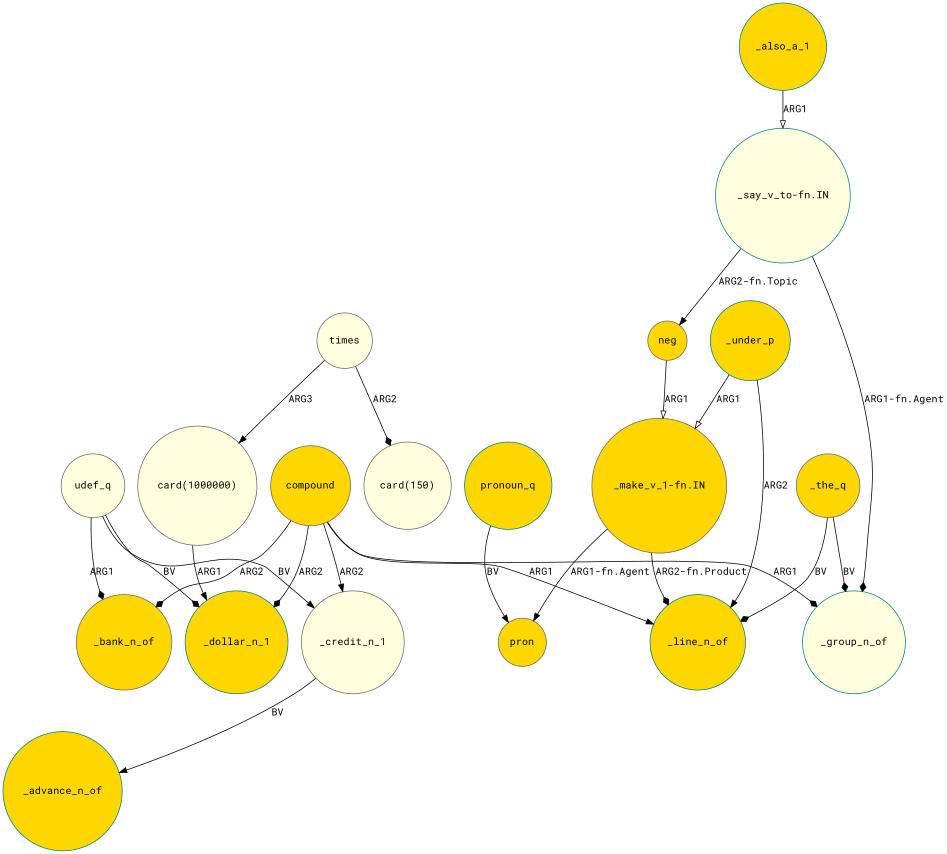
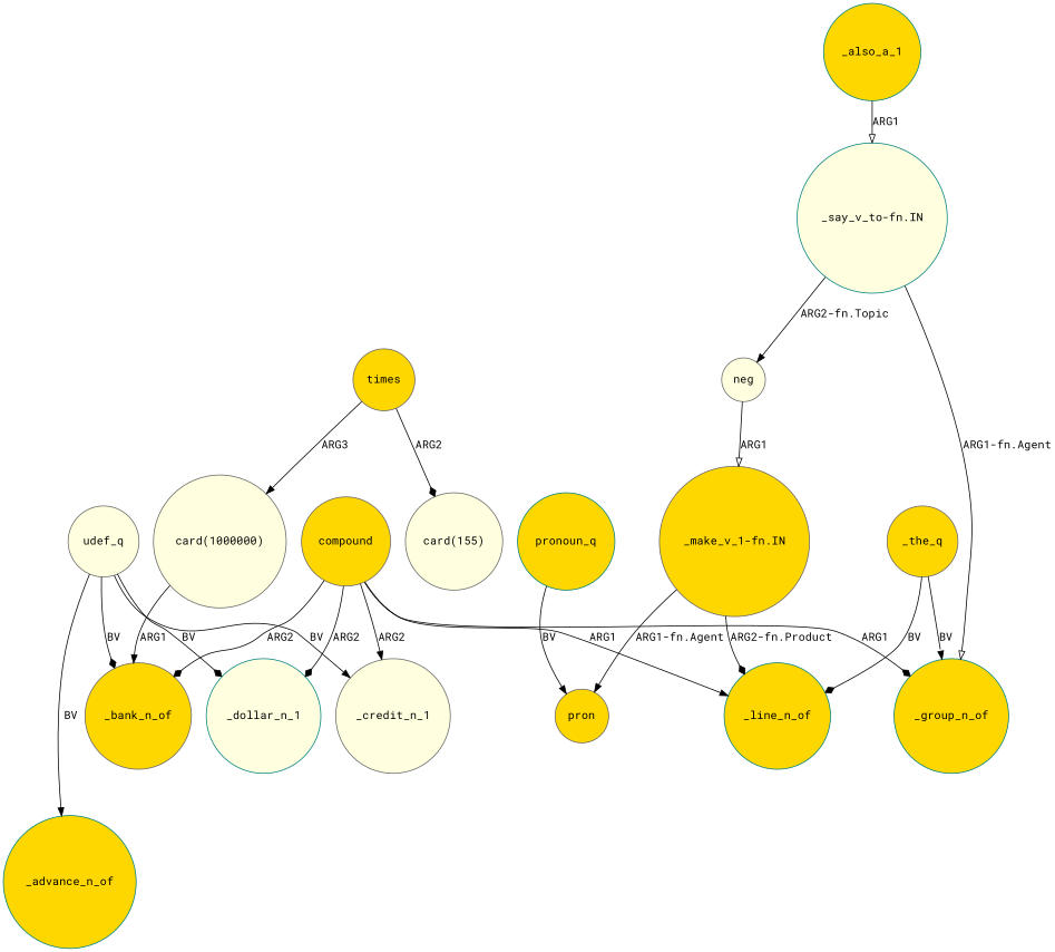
  digraph {
    fontname="Roboto Mono"
    node [color=gray40 fillcolor=gold fontname="Roboto Mono" shape=circle style=filled]
    edge [arrowhead=normal fontname="Roboto Mono"]
    "_say_v_to-fn.IN" [color=teal fillcolor=lightyellow]
-   _group_n_of [color=teal fillcolor=lightyellow]
-   neg
+   _group_n_of [color=teal]
+   neg [fillcolor=lightyellow]
    "_make_v_1-fn.IN"
-   _dollar_n_1 [color=teal]
+   _dollar_n_1 [color=teal fillcolor=lightyellow]
    "card(1000000)" [fillcolor=lightyellow]
    compound
    _bank_n_of
    _credit_n_1 [fillcolor=lightyellow]
    _line_n_of [color=teal]
    _also_a_1 [color=teal]
    udef_q [fillcolor=lightyellow]
    _advance_n_of [color=teal]
    _the_q
    pron
-   _under_p [color=teal]
-   times [fillcolor=lightyellow]
-   "card(150)" [fillcolor=lightyellow]
+   times
+   "card(150)" [fillcolor=lightyellow label="card(155)"]
    pronoun_q [color=teal]
-   "_say_v_to-fn.IN" -> _group_n_of [arrowhead=diamond label="ARG1-fn.Agent"]
+   "_say_v_to-fn.IN" -> _group_n_of [arrowhead=onormal label="ARG1-fn.Agent"]
    "_say_v_to-fn.IN" -> neg [label="ARG2-fn.Topic"]
    neg -> "_make_v_1-fn.IN" [arrowhead=onormal label=ARG1]
    "_make_v_1-fn.IN" -> _line_n_of [arrowhead=diamond label="ARG2-fn.Product"]
    "_make_v_1-fn.IN" -> pron [label="ARG1-fn.Agent"]
-   "card(1000000)" -> _dollar_n_1 [label=ARG1]
+   "card(1000000)" -> _bank_n_of [label=ARG1]
    compound -> _group_n_of [arrowhead=diamond label=ARG1]
    compound -> _dollar_n_1 [arrowhead=diamond label=ARG2]
    compound -> _bank_n_of [arrowhead=diamond label=ARG2]
    compound -> _credit_n_1 [label=ARG2]
    compound -> _line_n_of [label=ARG1]
    _also_a_1 -> "_say_v_to-fn.IN" [arrowhead=onormal label=ARG1]
    udef_q -> _dollar_n_1 [arrowhead=diamond label=BV]
-   udef_q -> _bank_n_of [arrowhead=diamond label=ARG1]
+   udef_q -> _bank_n_of [arrowhead=diamond label=BV]
    udef_q -> _credit_n_1 [label=BV]
-   _credit_n_1 -> _advance_n_of [label=BV]
-   _the_q -> _group_n_of [arrowhead=diamond label=BV]
+   udef_q -> _advance_n_of [label=BV]
+   _the_q -> _group_n_of [label=BV]
    _the_q -> _line_n_of [arrowhead=diamond label=BV]
-   _under_p -> "_make_v_1-fn.IN" [arrowhead=onormal label=ARG1]
-   _under_p -> _line_n_of [label=ARG2]
    times -> "card(1000000)" [label=ARG3]
    times -> "card(150)" [arrowhead=diamond label=ARG2]
    pronoun_q -> pron [label=BV]
  }
